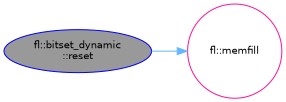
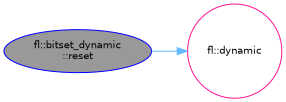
  digraph {
    rankdir=LR
    node [fontname=Helvetica fontsize=10 style=filled]
    n1 [color=blue fillcolor=grey60 fontcolor=black height=0.2 label="fl::bitset_dynamic\l::reset" shape=ellipse width=0.4]
-   n2 [color=deeppink fillcolor=white height=0.2 label="fl::memfill" shape=circle width=0.4]
+   n2 [color=deeppink fillcolor=white height=0.2 label="fl::dynamic" shape=circle width=0.4]
    n1 -> n2 [color=steelblue1 fontname=Helvetica fontsize=10 labelfontname=Helvetica labelfontsize=10 style=solid]
  }
